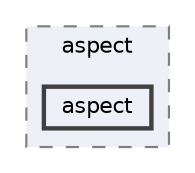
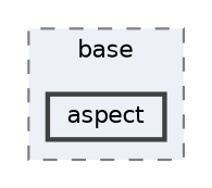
  digraph {
    compound=true
    rankdir=LR
    n1 [color=grey25 fillcolor="#edf0f7" fontname=Helvetica fontsize=10 height=0.2 label=aspect shape=box style="filled,bold" width=0.4]
    subgraph cluster_1 {
      bgcolor="#edf0f7"
      fontname=Helvetica
      fontsize=10
-     label=aspect
+     label=base
      pencolor=grey50
      style="filled,dashed"
      n1
    }
  }
